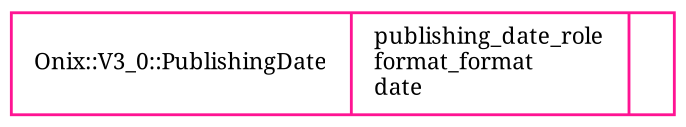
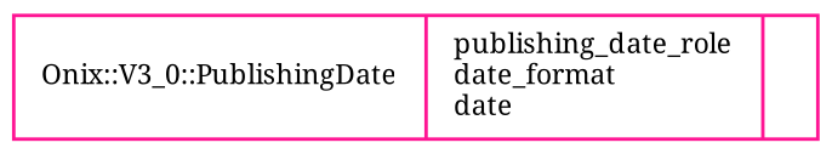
  digraph {
    fontname="Noto Serif"
    fontsize=8
    rankdir=LR
-   n1 [fontname="Noto Serif" fontsize=8 label="{Onix::V3_0::PublishingDate\l|publishing_date_role\lformat_format\ldate\l|\l}" shape=record color=deeppink]
+   n1 [fontname="Noto Serif" fontsize=8 label="{Onix::V3_0::PublishingDate\l|publishing_date_role\ldate_format\ldate\l|\l}" shape=record color=deeppink]
  }
